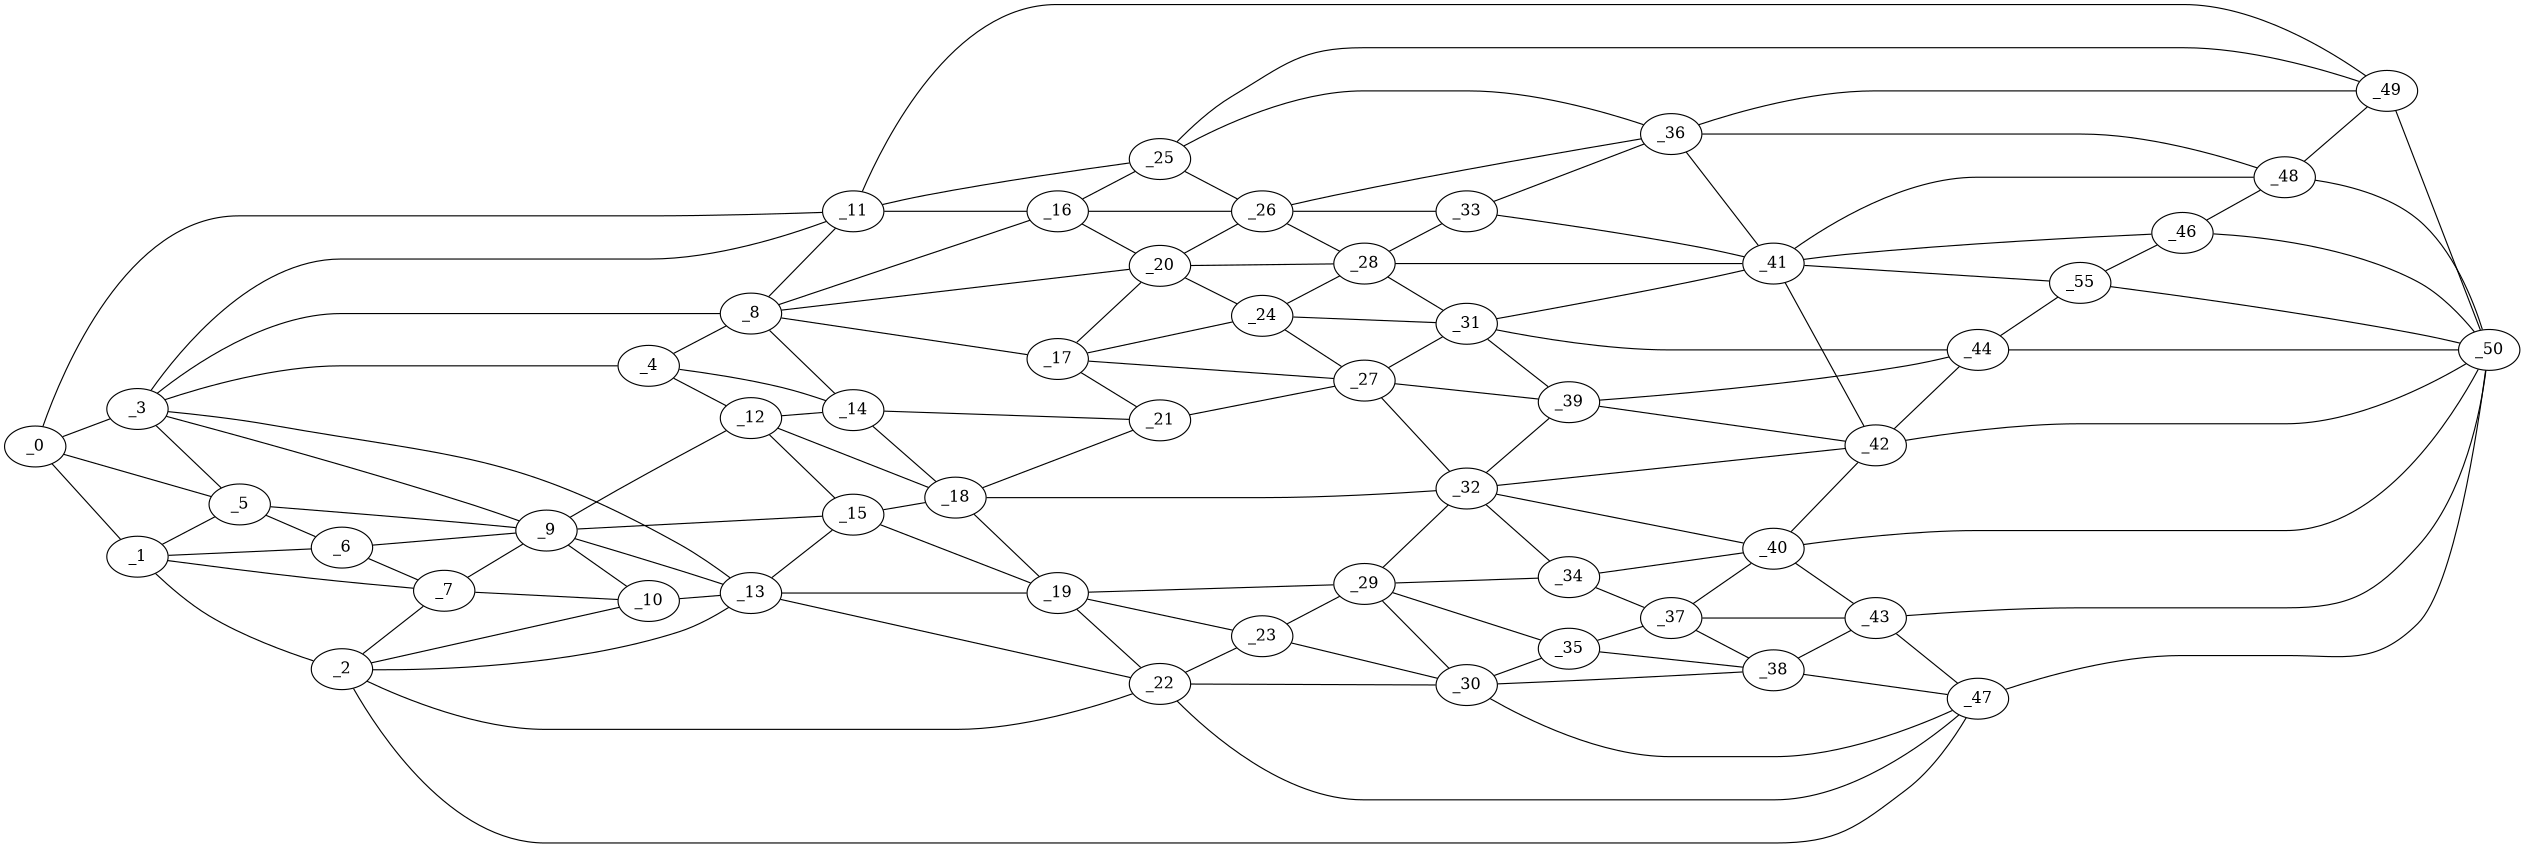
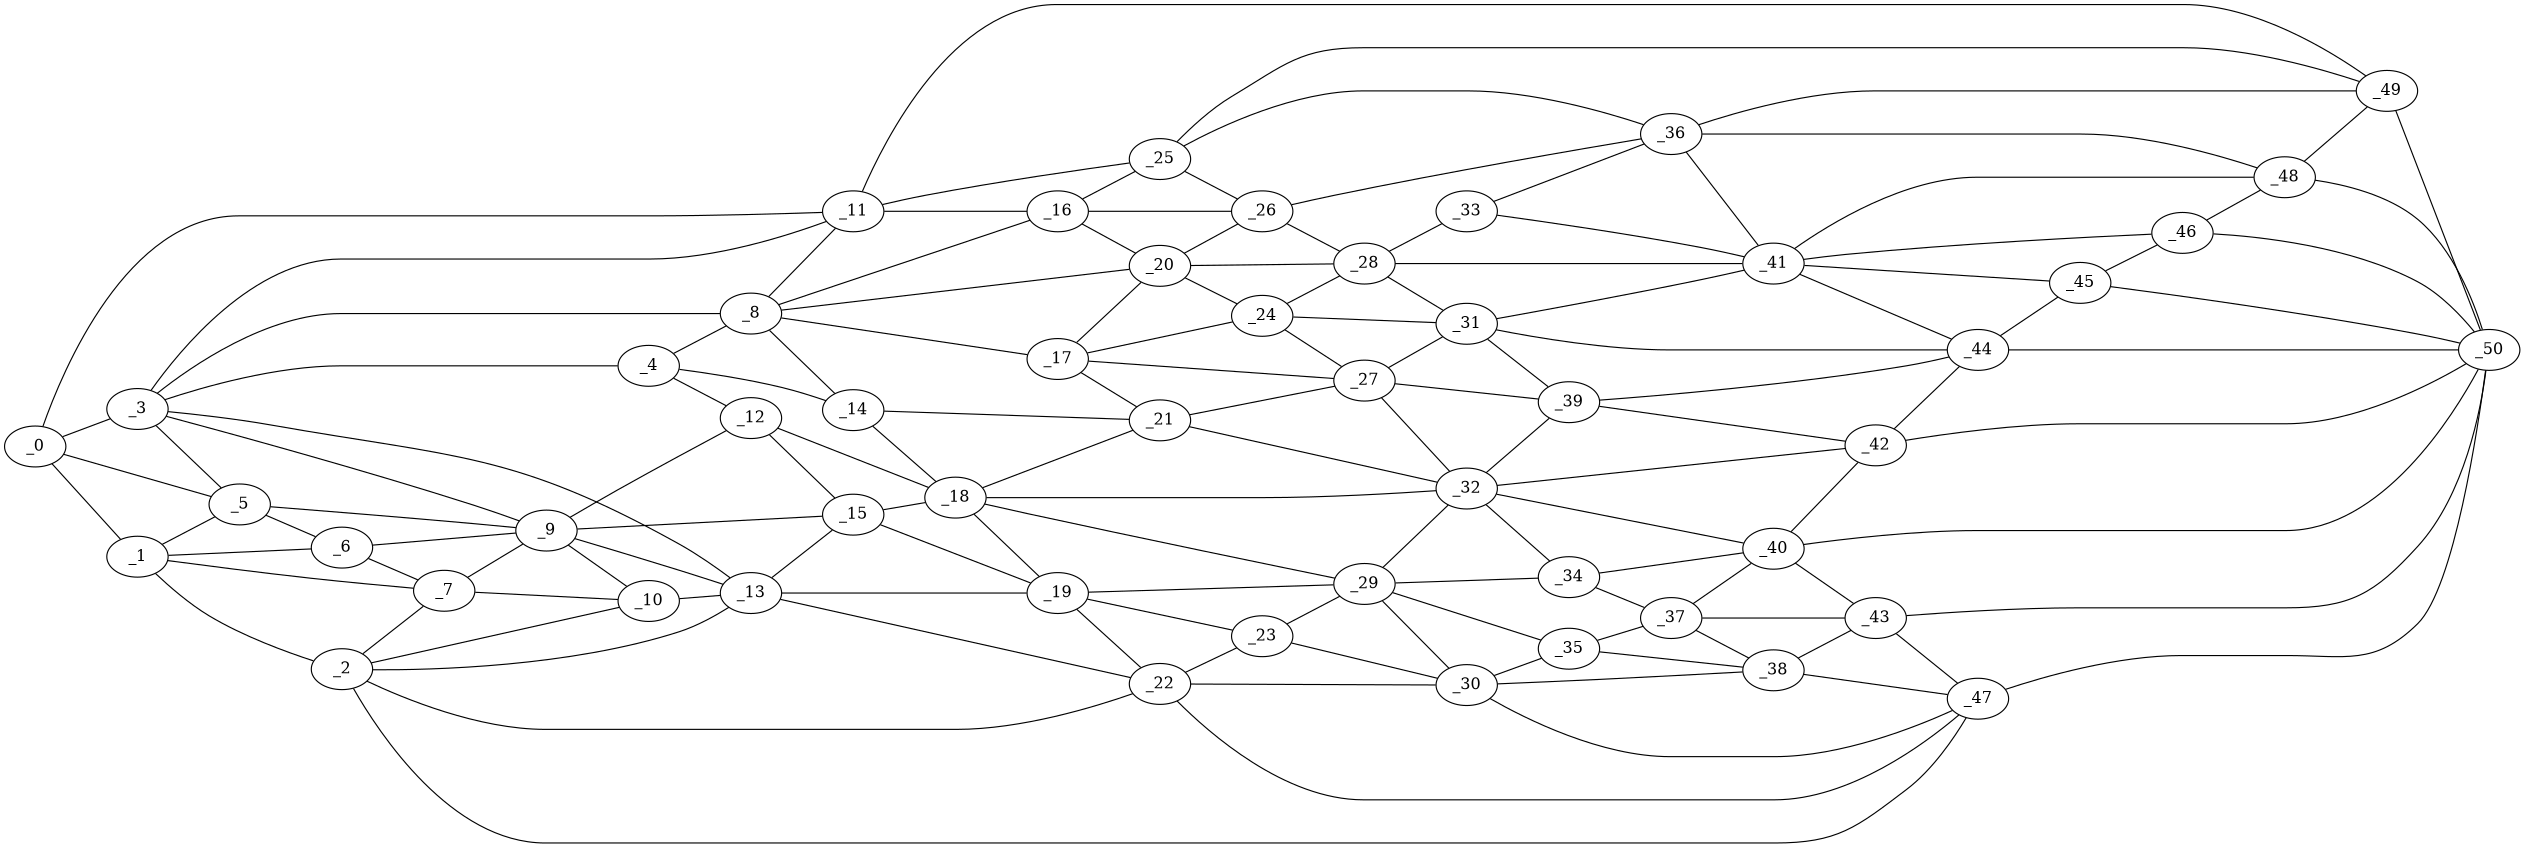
  graph {
    rankdir=LR
    node [x=67 y=25]
    edge [valence=2]
    _0 [x=13 y=64]
    _1 [x=13 y=90]
    _3 [x=20 y=52]
    _5 [x=25 y=73]
    _11 [x=41 y=2]
    _2 [x=16 y=120]
    _6 [x=25 y=81]
    _7 [x=30 y=84]
    _4 [x=23 y=47]
    _8 [x=33]
    _9 [x=34 y=74]
    _13 [x=45 y=82]
    _16 [x=53 y=7]
    _25 [x=64 y=5]
    _49 [x=115 y=4]
    _10 [x=35 y=83]
    _22 [x=58 y=84]
    _47 [x=98 y=125]
    _12 [x=43 y=53]
    _14 [x=49 y=44]
    _17 [x=54 y=36]
    _20 [x=57 y=29]
    _15 [x=51 y=75]
    _18 [x=55 y=54]
    _26 [x=64 y=11]
    _36 [x=77 y=10]
    _50 [x=115 y=42]
    _19 [x=55 y=76]
    _23 [x=61 y=78]
    _30 [y=85]
    _29 [y=77]
    _35 [x=76 y=85]
    _38 [x=81 y=87]
    _21 [x=58 y=47]
    _24 [x=63 y=34]
    _27 [x=65 y=42]
    _28
    _32 [x=69 y=52]
    _33 [x=71 y=16]
    _31 [x=69 y=29]
    _39 [x=82 y=44]
    _41 [x=83 y=20]
    _48 [x=99 y=13]
    _34 [x=76 y=76]
    _40 [x=82 y=58]
    _42 [x=84 y=51]
    _44 [x=91 y=33]
    _37 [x=80 y=77]
    _43 [x=84 y=77]
-   _45 [x=94 label=_55]
+   _45 [x=94]
    _46 [x=96 y=20]
    _0 -- _1 [valence=1]
    _0 -- _3 [valence=1]
    _0 -- _5
    _0 -- _11 [valence=1]
    _1 -- _5 [valence=1]
    _1 -- _2 [valence=1]
    _1 -- _6
    _1 -- _7
    _3 -- _5 [valence=1]
    _3 -- _11
    _3 -- _4
    _3 -- _8
    _3 -- _9
    _3 -- _13 [valence=1]
    _5 -- _6 [valence=1]
    _5 -- _9
    _11 -- _16
    _11 -- _25
    _11 -- _49 [valence=1]
    _2 -- _7
    _2 -- _13 [valence=1]
    _2 -- _10
    _2 -- _22
    _2 -- _47 [valence=1]
    _6 -- _7 [valence=1]
    _6 -- _9
    _7 -- _9
    _7 -- _10
    _4 -- _8 [valence=1]
    _4 -- _12
    _4 -- _14 [valence=1]
    _8 -- _11 [valence=1]
    _8 -- _16
    _8 -- _14
    _8 -- _17
    _8 -- _20 [valence=1]
    _9 -- _13
    _9 -- _10
    _9 -- _12
    _9 -- _15
    _13 -- _22 [valence=1]
    _13 -- _15
    _13 -- _19
    _16 -- _25
    _16 -- _20
    _16 -- _26 [valence=1]
    _25 -- _49 [valence=1]
    _25 -- _26
    _25 -- _36
    _49 -- _50 [valence=1]
    _10 -- _13
    _22 -- _47 [valence=1]
    _22 -- _23 [valence=1]
    _22 -- _30 [valence=1]
    _47 -- _50 [valence=1]
-   _12 -- _14
    _12 -- _15 [valence=1]
    _12 -- _18
    _14 -- _18 [valence=1]
    _14 -- _21
    _17 -- _20 [valence=1]
    _17 -- _21
    _17 -- _24 [valence=1]
    _17 -- _27
    _20 -- _26
    _20 -- _24
    _20 -- _28
    _15 -- _18
    _15 -- _19
    _18 -- _19
+   _18 -- _29 [valence=1]
    _18 -- _21
    _18 -- _32 [valence=1]
    _26 -- _36 [valence=1]
    _26 -- _28
-   _26 -- _33
    _36 -- _49 [valence=1]
    _36 -- _41
    _36 -- _48
    _19 -- _22
    _19 -- _23
    _19 -- _29
    _23 -- _30
    _23 -- _29 [valence=1]
    _30 -- _47
    _30 -- _35 [valence=1]
    _30 -- _38
    _29 -- _30
    _29 -- _35
    _29 -- _32
    _29 -- _34 [valence=1]
    _35 -- _38
    _35 -- _37
    _38 -- _47 [valence=1]
    _38 -- _43
    _21 -- _27 [valence=1]
+   _21 -- _32
    _24 -- _27
    _24 -- _28
    _24 -- _31
    _27 -- _32
    _27 -- _31 [valence=1]
    _27 -- _39
    _28 -- _33
    _28 -- _31
    _28 -- _41
    _32 -- _39 [valence=1]
    _32 -- _34
    _32 -- _40
    _32 -- _42
    _33 -- _36
    _33 -- _41
    _31 -- _39 [valence=1]
    _31 -- _41
    _31 -- _44
    _39 -- _42 [valence=1]
    _39 -- _44
    _41 -- _48
-   _41 -- _42 [valence=1]
+   _41 -- _44 [valence=1]
    _41 -- _45 [valence=1]
    _41 -- _46
    _48 -- _49
    _48 -- _50 [valence=1]
    _34 -- _40
    _34 -- _37
    _40 -- _50
    _40 -- _42 [valence=1]
    _40 -- _43 [valence=1]
    _42 -- _50 [valence=1]
    _42 -- _44
    _44 -- _50 [valence=1]
    _44 -- _45
    _37 -- _38
    _37 -- _40
    _37 -- _43 [valence=1]
    _43 -- _47 [valence=1]
    _43 -- _50
    _45 -- _50 [valence=1]
    _45 -- _46
    _46 -- _50
    _46 -- _48
  }
